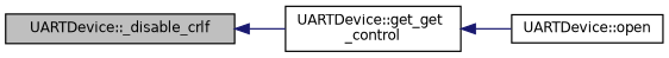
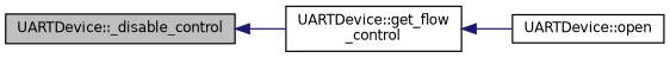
  digraph {
    rankdir=LR
    node [color=black fillcolor=white fontname=Helvetica fontsize=10 shape=record style=filled]
    edge [color=midnightblue dir=back fontname=Helvetica fontsize=10 labelfontname=Helvetica labelfontsize=10 style=solid]
-   n1 [fillcolor=grey75 fontcolor=black height=0.2 label="UARTDevice::_disable_crlf" width=0.4]
-   n2 [height=0.2 label="UARTDevice::get_get\l_control" width=0.4]
+   n1 [fillcolor=grey75 fontcolor=black height=0.2 label="UARTDevice::_disable_control" width=0.4]
+   n2 [height=0.2 label="UARTDevice::get_flow\l_control" width=0.4]
    n3 [height=0.2 label="UARTDevice::open" width=0.4]
    n1 -> n2
    n2 -> n3
  }
